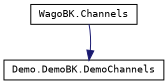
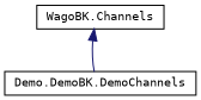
  digraph {
    rankdir=TB
    fontname="DejaVu Sans Mono"
    node [color=black fillcolor=white fontname="DejaVu Sans Mono" fontsize=10 shape=record style=filled]
    n1 [height=0.2 label="WagoBK.Channels" width=0.4]
    n2 [height=0.2 label="Demo.DemoBK.DemoChannels" width=0.4]
-   n2 -> n1 [color=midnightblue dir=back fontname="DejaVu Sans Mono" fontsize=10 labelfontname=Arial labelfontsize=10 style=solid]
+   n1 -> n2 [color=midnightblue dir=back fontname="DejaVu Sans Mono" fontsize=10 labelfontname=Arial labelfontsize=10 style=solid]
  }
